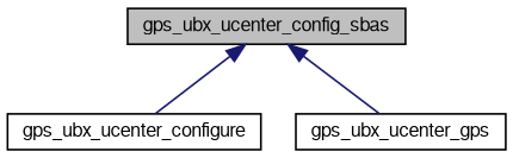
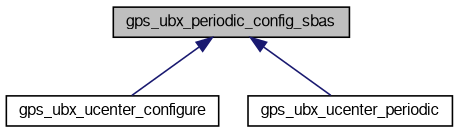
  digraph {
    rankdir=TB
    node [color=black fillcolor=white fontname=FreeSans fontsize=10 shape=record style=filled]
    edge [color=midnightblue dir=back fontname=FreeSans fontsize=10 labelfontname=FreeSans labelfontsize=10 style=solid]
-   n1 [fillcolor=grey75 fontcolor=black height=0.2 label=gps_ubx_ucenter_config_sbas width=0.4]
+   n1 [fillcolor=grey75 fontcolor=black height=0.2 label=gps_ubx_periodic_config_sbas width=0.4]
    n2 [height=0.2 label=gps_ubx_ucenter_configure width=0.4]
-   n3 [height=0.2 label=gps_ubx_ucenter_gps width=0.4]
+   n3 [height=0.2 label=gps_ubx_ucenter_periodic width=0.4]
    n1 -> n2
    n1 -> n3
  }
